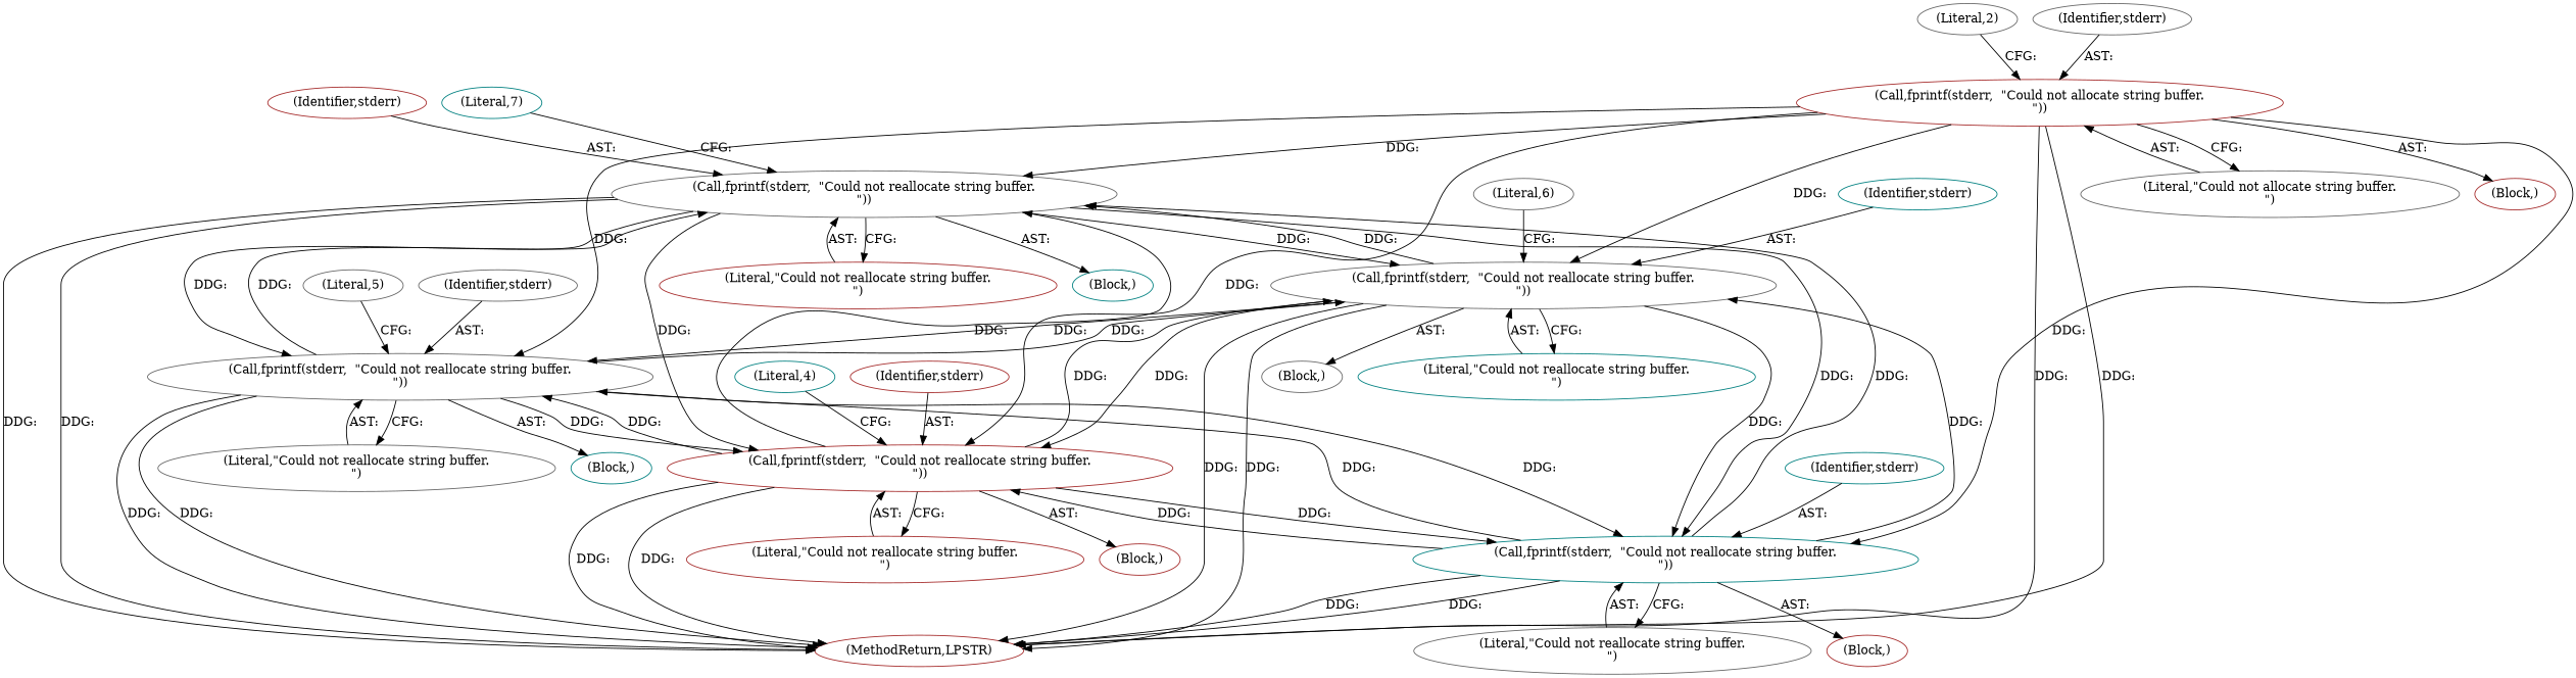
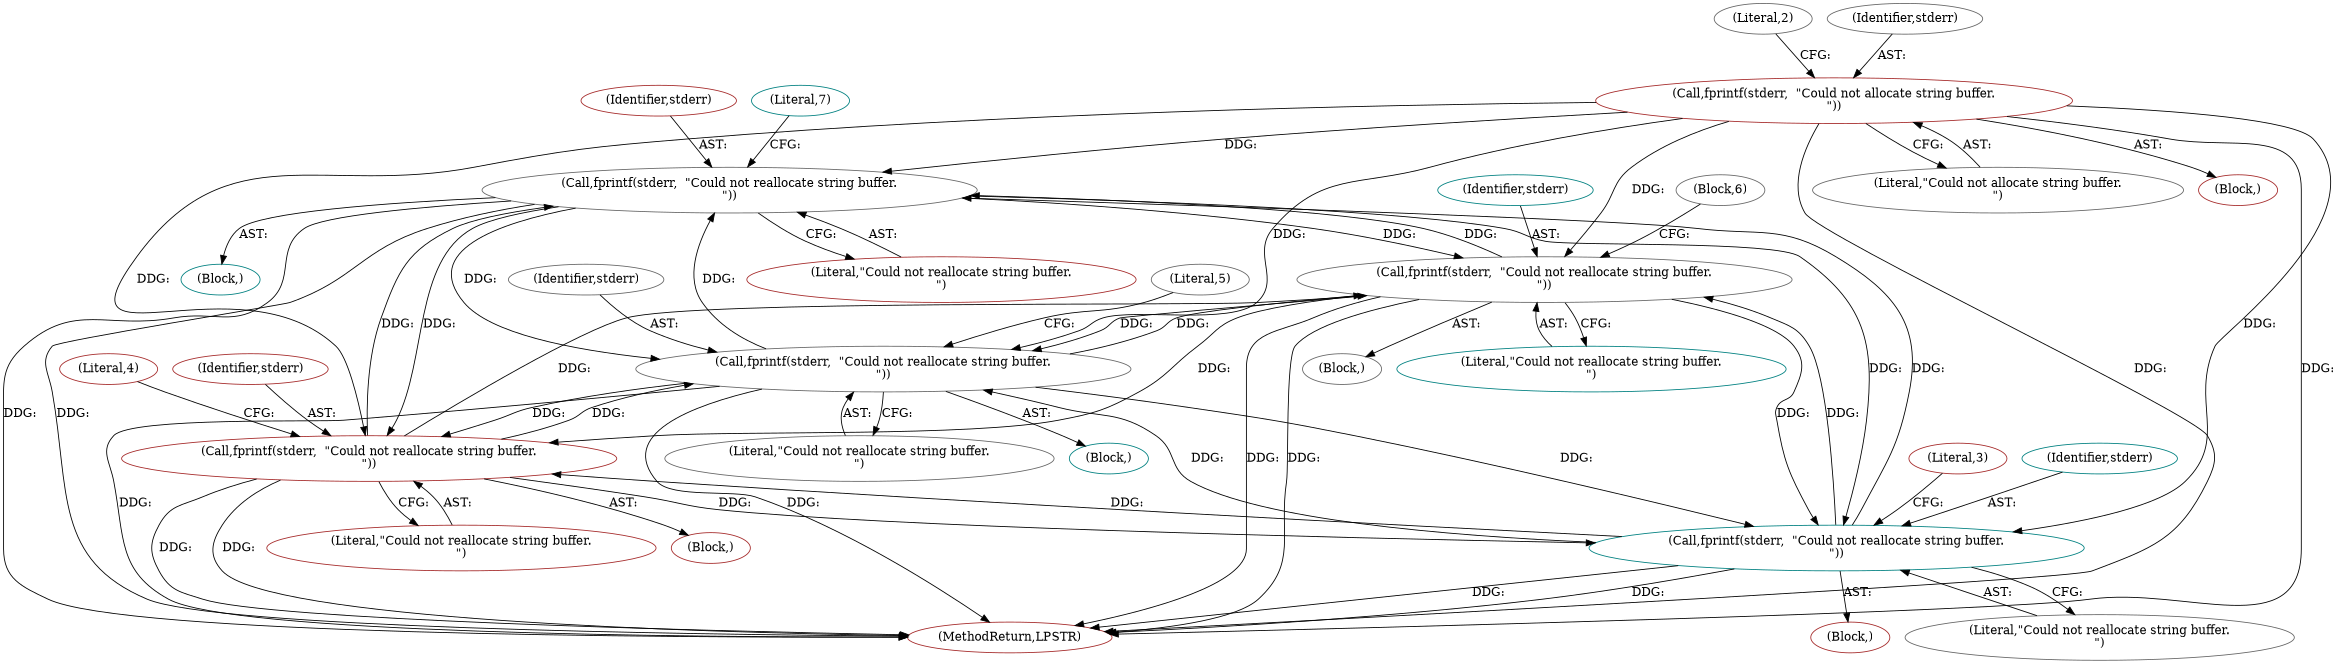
  digraph {
    node [color=gray40]
    n1 [label="(Call,fprintf(stderr,  \"Could not reallocate string buffer.\n\"))"]
    n2 [label="(Call,fprintf(stderr,  \"Could not reallocate string buffer.\n\"))"]
    n3 [label="(Call,fprintf(stderr,  \"Could not reallocate string buffer.\n\"))"]
    n4 [color=brown label="(Call,fprintf(stderr,  \"Could not reallocate string buffer.\n\"))"]
    n5 [color=teal label="(Call,fprintf(stderr,  \"Could not reallocate string buffer.\n\"))"]
    n6 [color=brown label="(MethodReturn,LPSTR)"]
    n7 [color=brown label="(Literal,\"Could not reallocate string buffer.\n\")"]
    n8 [color=teal label="(Block,)"]
    n9 [color=teal label="(Literal,\"Could not reallocate string buffer.\n\")"]
    n10 [label="(Block,)"]
    n11 [label="(Literal,\"Could not reallocate string buffer.\n\")"]
    n12 [color=teal label="(Block,)"]
    n13 [color=brown label="(Literal,\"Could not reallocate string buffer.\n\")"]
    n14 [color=brown label="(Block,)"]
    n15 [label="(Literal,\"Could not reallocate string buffer.\n\")"]
    n16 [color=brown label="(Block,)"]
    n17 [color=brown label="(Call,fprintf(stderr,  \"Could not allocate string buffer.\n\"))"]
    n18 [label="(Literal,\"Could not allocate string buffer.\n\")"]
    n19 [color=brown label="(Block,)"]
    n20 [label="(Literal,5)"]
-   n21 [label="(Literal,6)"]
+   n21 [label="(Block,6)"]
    n22 [label="(Literal,2)"]
+   n23 [color=brown label="(Literal,3)"]
    n24 [label="(Identifier,stderr)"]
    n25 [color=teal label="(Identifier,stderr)"]
    n26 [color=brown label="(Identifier,stderr)"]
    n27 [label="(Identifier,stderr)"]
-   n28 [color=teal label="(Literal,4)"]
+   n28 [color=brown label="(Literal,4)"]
    n29 [color=brown label="(Identifier,stderr)"]
    n30 [color=teal label="(Literal,7)"]
    n31 [color=teal label="(Identifier,stderr)"]
    n1 -> n2 [label="DDG: "]
    n1 -> n3 [label="DDG: "]
    n1 -> n4 [label="DDG: "]
    n1 -> n5 [label="DDG: "]
    n1 -> n6 [label="DDG: "]
    n1 -> n6 [label="DDG: "]
    n1 -> n7 [label="CFG: "]
    n1 -> n8 [label="AST: "]
    n2 -> n1 [label="DDG: "]
    n2 -> n3 [label="DDG: "]
    n2 -> n4 [label="DDG: "]
    n2 -> n5 [label="DDG: "]
    n2 -> n6 [label="DDG: "]
    n2 -> n6 [label="DDG: "]
    n2 -> n9 [label="CFG: "]
    n2 -> n10 [label="AST: "]
    n3 -> n1 [label="DDG: "]
    n3 -> n2 [label="DDG: "]
    n3 -> n4 [label="DDG: "]
    n3 -> n5 [label="DDG: "]
    n3 -> n6 [label="DDG: "]
    n3 -> n6 [label="DDG: "]
    n3 -> n11 [label="CFG: "]
    n3 -> n12 [label="AST: "]
    n4 -> n1 [label="DDG: "]
    n4 -> n2 [label="DDG: "]
    n4 -> n3 [label="DDG: "]
    n4 -> n5 [label="DDG: "]
    n4 -> n6 [label="DDG: "]
    n4 -> n6 [label="DDG: "]
    n4 -> n13 [label="CFG: "]
    n4 -> n14 [label="AST: "]
    n5 -> n1 [label="DDG: "]
    n5 -> n2 [label="DDG: "]
    n5 -> n3 [label="DDG: "]
    n5 -> n4 [label="DDG: "]
    n5 -> n6 [label="DDG: "]
    n5 -> n6 [label="DDG: "]
    n5 -> n15 [label="CFG: "]
    n5 -> n16 [label="AST: "]
    n7 -> n1 [label="AST: "]
    n9 -> n2 [label="AST: "]
    n11 -> n3 [label="AST: "]
    n13 -> n4 [label="AST: "]
    n15 -> n5 [label="AST: "]
    n17 -> n1 [label="DDG: "]
    n17 -> n2 [label="DDG: "]
    n17 -> n3 [label="DDG: "]
    n17 -> n4 [label="DDG: "]
    n17 -> n5 [label="DDG: "]
    n17 -> n6 [label="DDG: "]
    n17 -> n6 [label="DDG: "]
    n17 -> n18 [label="CFG: "]
    n17 -> n19 [label="AST: "]
    n18 -> n17 [label="AST: "]
    n20 -> n3 [label="CFG: "]
    n21 -> n2 [label="CFG: "]
    n22 -> n17 [label="CFG: "]
+   n23 -> n5 [label="CFG: "]
    n24 -> n17 [label="AST: "]
    n25 -> n2 [label="AST: "]
    n26 -> n1 [label="AST: "]
    n27 -> n3 [label="AST: "]
    n28 -> n4 [label="CFG: "]
    n29 -> n4 [label="AST: "]
    n30 -> n1 [label="CFG: "]
    n31 -> n5 [label="AST: "]
  }
